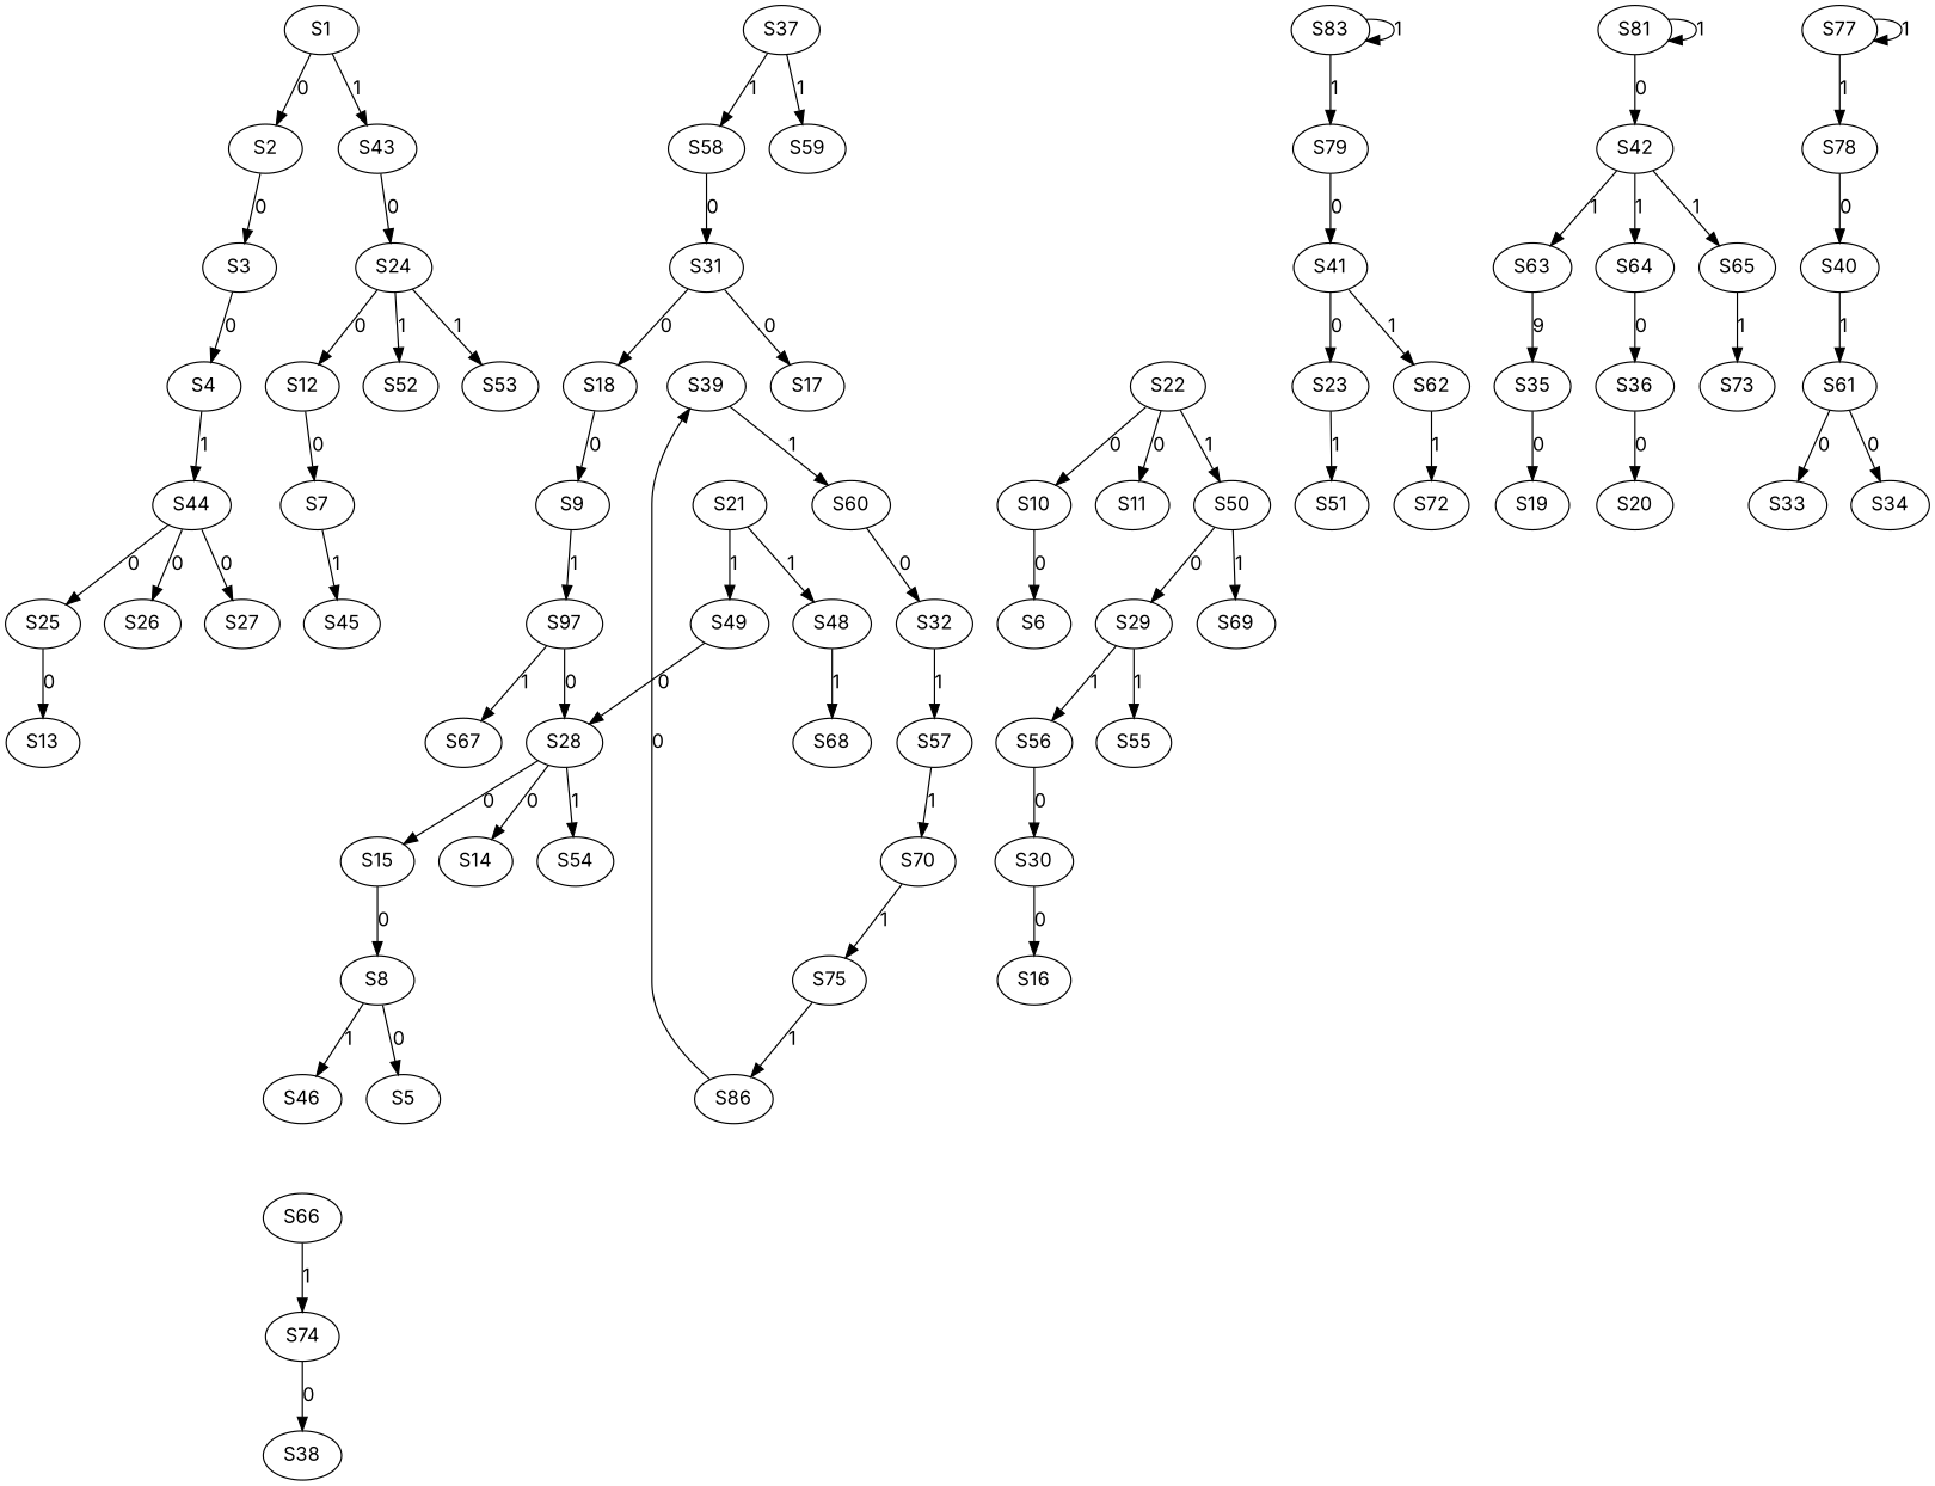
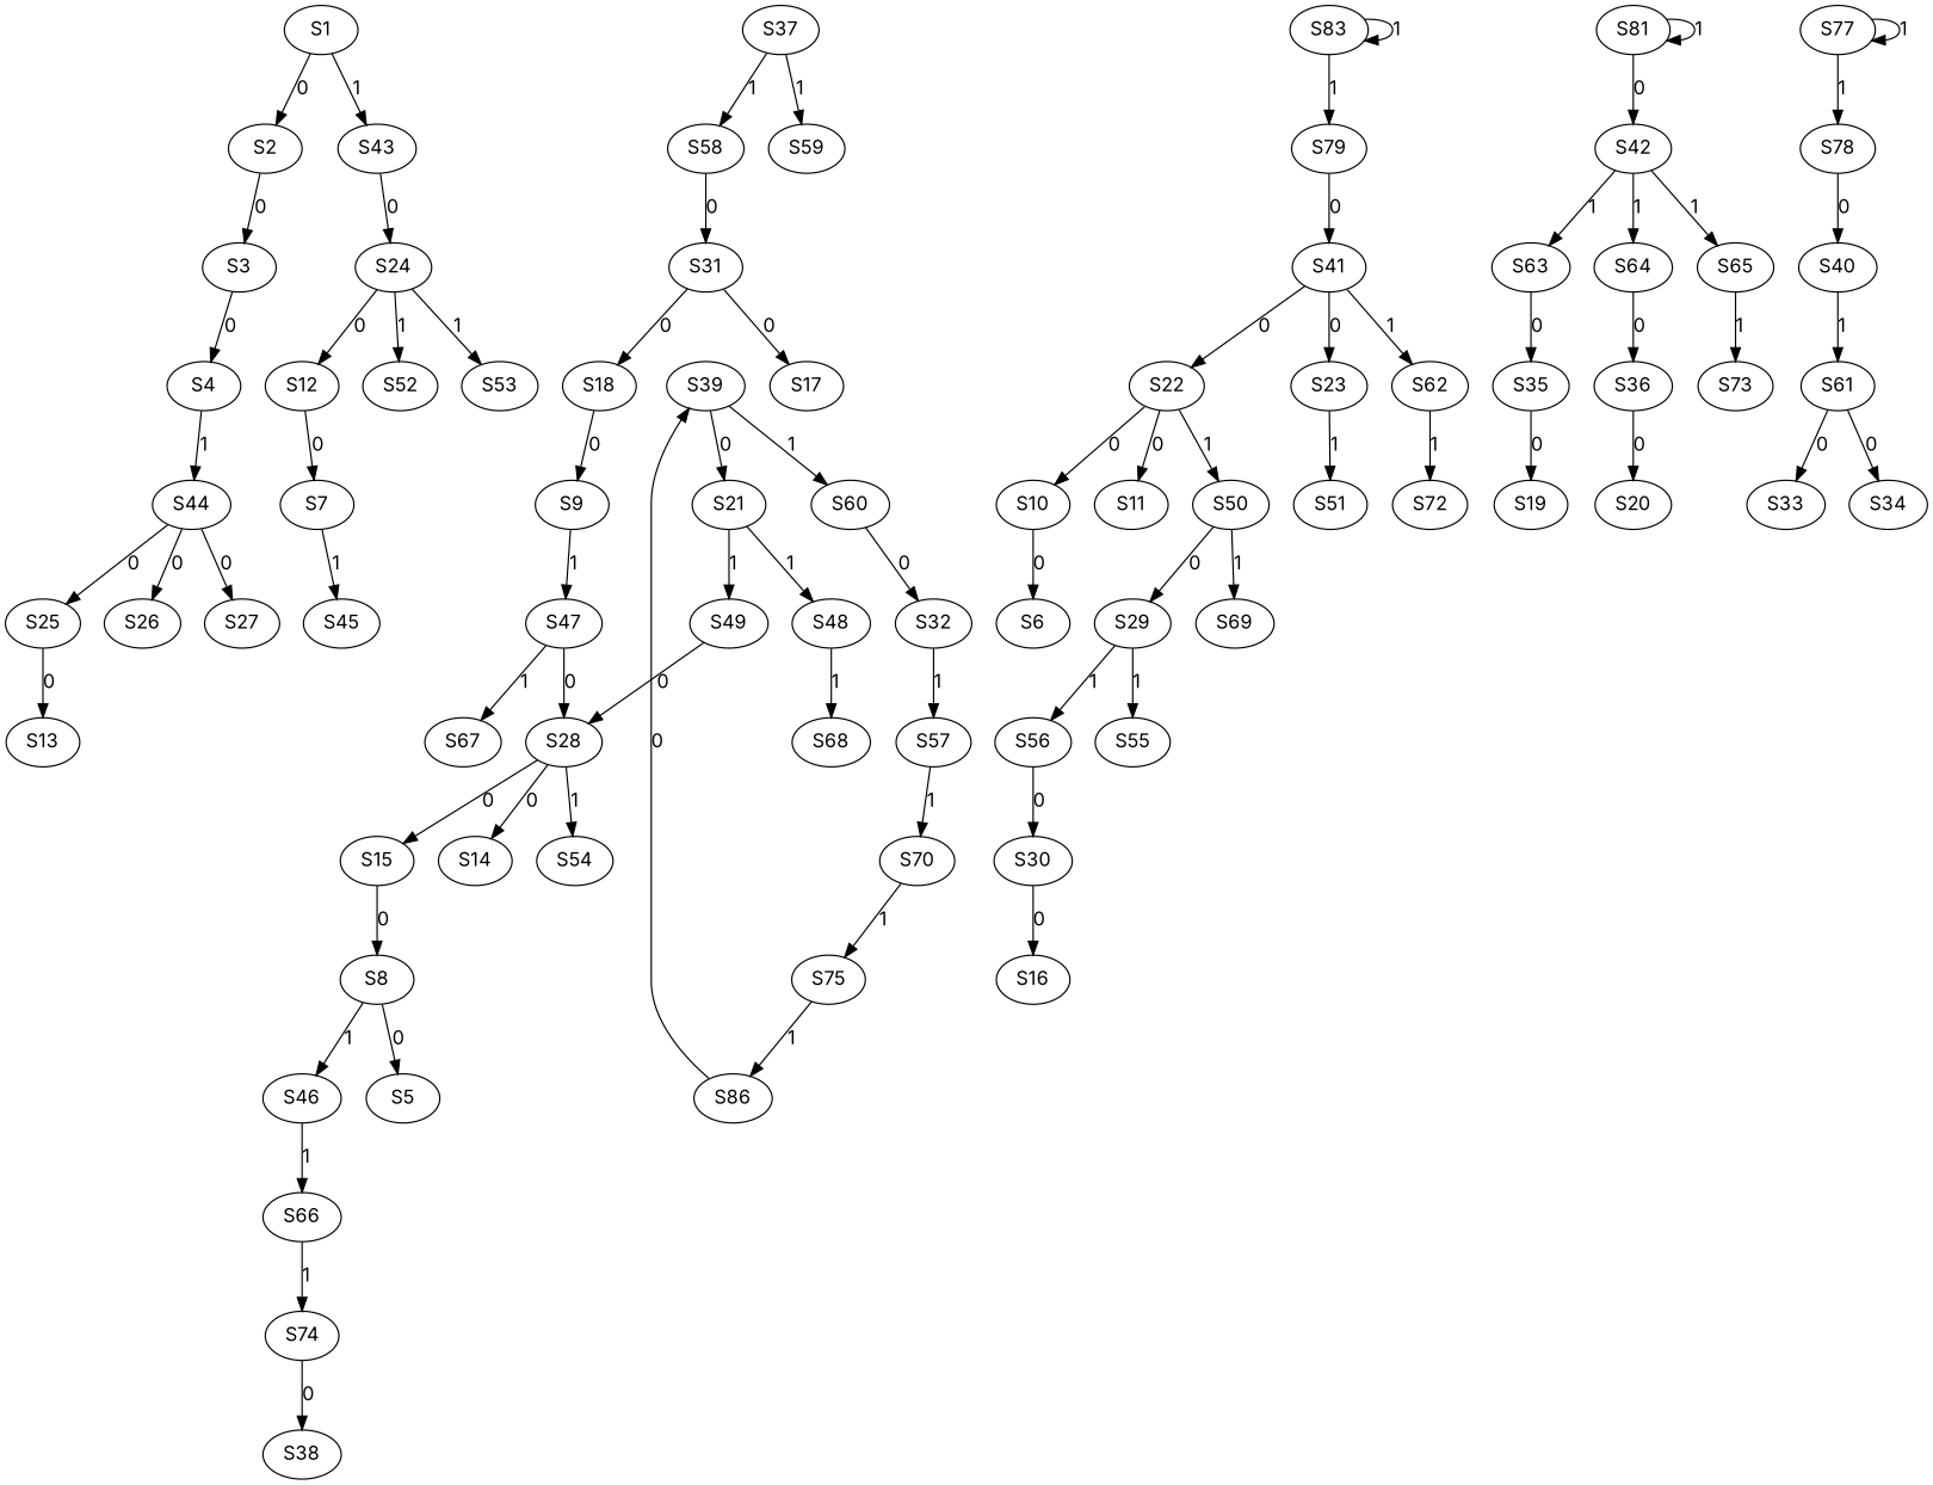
  strict digraph {
    fontname=Inter
    node [fontname=Inter]
    edge [fontname=Inter]
    S1
    S2
    S43
    S3
    S24
    S4
    S44
    S25
    S26
    S27
    S8
    S5
    S46
    S66
    S10
    S6
    S12
    S7
    S45
    S15
    S18
    S9
-   S47 [label=S97]
+   S47
    S28
    S67
    S22
    S11
    S50
    S29
    S69
    S52
    S53
    S13
    S14
    S54
    S30
    S16
    S31
    S17
    S35
    S19
    S36
    S20
    S39
    S21
    S60
    S49
    S48
    S32
    S68
    S41
    S23
    S62
    S51
    S72
    S56
    S55
    S58
    S57
    S70
    S61
    S33
    S34
    S63
    S64
    S37
    S59
    S74
    S38
    n70 [label=S86]
    S78
    S40
    S79
    S81
    S42
    S65
    S73
    S75
    S77
    n80 [label=S83]
    S1 -> S2 [label=0]
    S1 -> S43 [label=1]
    S2 -> S3 [label=0]
    S43 -> S24 [label=0]
    S3 -> S4 [label=0]
    S24 -> S12 [label=0]
    S24 -> S52 [label=1]
    S24 -> S53 [label=1]
    S4 -> S44 [label=1]
    S44 -> S25 [label=0]
    S44 -> S26 [label=0]
    S44 -> S27 [label=0]
    S25 -> S13 [label=0]
    S8 -> S5 [label=0]
    S8 -> S46 [label=1]
+   S46 -> S66 [label=1]
    S66 -> S74 [label=1]
    S10 -> S6 [label=0]
    S12 -> S7 [label=0]
    S7 -> S45 [label=1]
    S15 -> S8 [label=0]
    S18 -> S9 [label=0]
    S9 -> S47 [label=1]
    S47 -> S28 [label=0]
    S47 -> S67 [label=1]
    S28 -> S15 [label=0]
    S28 -> S14 [label=0]
    S28 -> S54 [label=1]
    S22 -> S10 [label=0]
    S22 -> S11 [label=0]
    S22 -> S50 [label=1]
    S50 -> S29 [label=0]
    S50 -> S69 [label=1]
    S29 -> S56 [label=1]
    S29 -> S55 [label=1]
    S30 -> S16 [label=0]
    S31 -> S18 [label=0]
    S31 -> S17 [label=0]
    S35 -> S19 [label=0]
    S36 -> S20 [label=0]
+   S39 -> S21 [label=0]
    S39 -> S60 [label=1]
    S21 -> S49 [label=1]
    S21 -> S48 [label=1]
    S60 -> S32 [label=0]
    S49 -> S28 [label=0]
    S48 -> S68 [label=1]
    S32 -> S57 [label=1]
+   S41 -> S22 [label=0]
    S41 -> S23 [label=0]
    S41 -> S62 [label=1]
    S23 -> S51 [label=1]
    S62 -> S72 [label=1]
    S56 -> S30 [label=0]
    S58 -> S31 [label=0]
    S57 -> S70 [label=1]
    S70 -> S75 [label=1]
    S61 -> S33 [label=0]
    S61 -> S34 [label=0]
-   S63 -> S35 [label=9]
+   S63 -> S35 [label=0]
    S64 -> S36 [label=0]
    S37 -> S58 [label=1]
    S37 -> S59 [label=1]
    S74 -> S38 [label=0]
    n70 -> S39 [label=0]
    S78 -> S40 [label=0]
    S40 -> S61 [label=1]
    S79 -> S41 [label=0]
    S81 -> S81 [label=1]
    S81 -> S42 [label=0]
    S42 -> S63 [label=1]
    S42 -> S64 [label=1]
    S42 -> S65 [label=1]
    S65 -> S73 [label=1]
    S75 -> n70 [label=1]
    S77 -> S78 [label=1]
    S77 -> S77 [label=1]
    n80 -> S79 [label=1]
    n80 -> n80 [label=1]
  }
